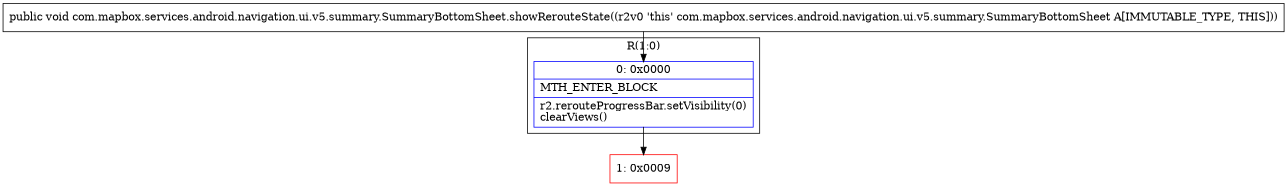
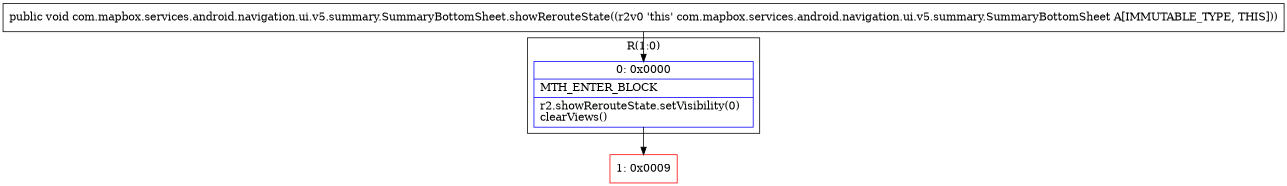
  digraph {
    node [shape=record]
-   n1 [color=blue label="{0\:\ 0x0000|MTH_ENTER_BLOCK\l|r2.rerouteProgressBar.setVisibility(0)\lclearViews()\l}"]
+   n1 [color=blue label="{0\:\ 0x0000|MTH_ENTER_BLOCK\l|r2.showRerouteState.setVisibility(0)\lclearViews()\l}"]
    n2 [color=red label="{1\:\ 0x0009}"]
    n3 [label="{public void com.mapbox.services.android.navigation.ui.v5.summary.SummaryBottomSheet.showRerouteState((r2v0 'this' com.mapbox.services.android.navigation.ui.v5.summary.SummaryBottomSheet A[IMMUTABLE_TYPE, THIS])) }"]
    subgraph cluster_1 {
      label="R(1:0)"
      n1
    }
    n1 -> n2
    n3 -> n1
  }
